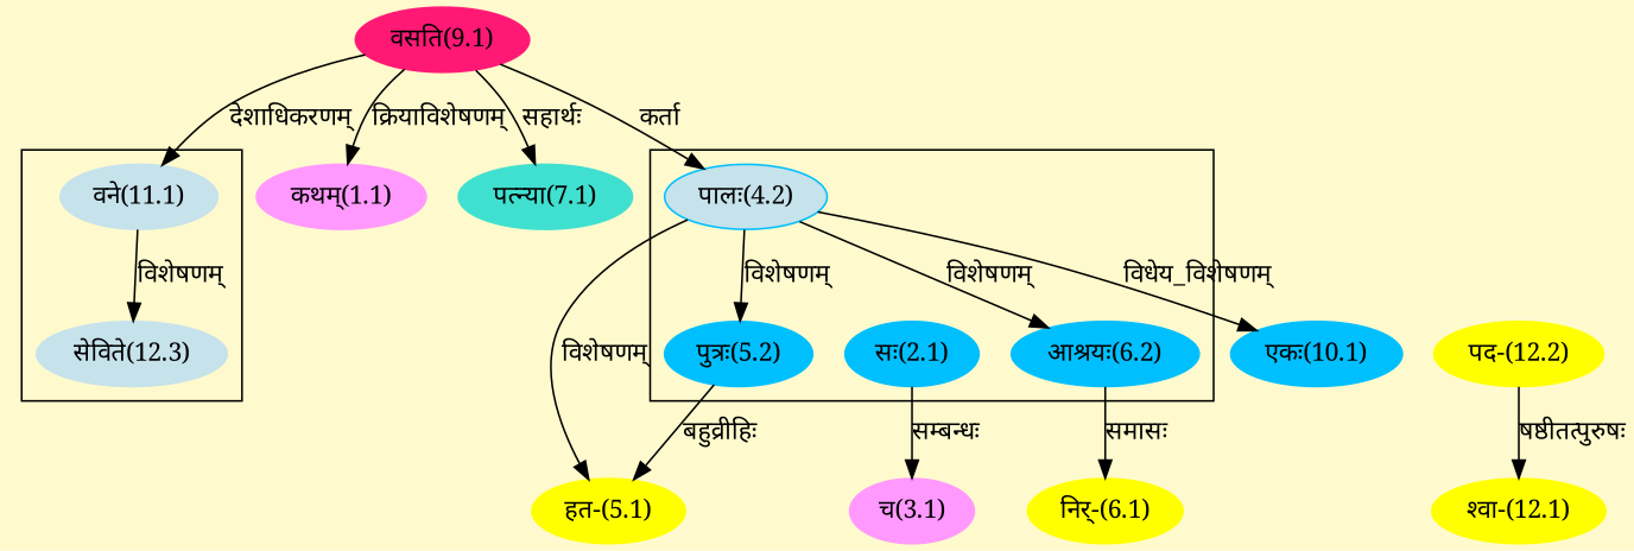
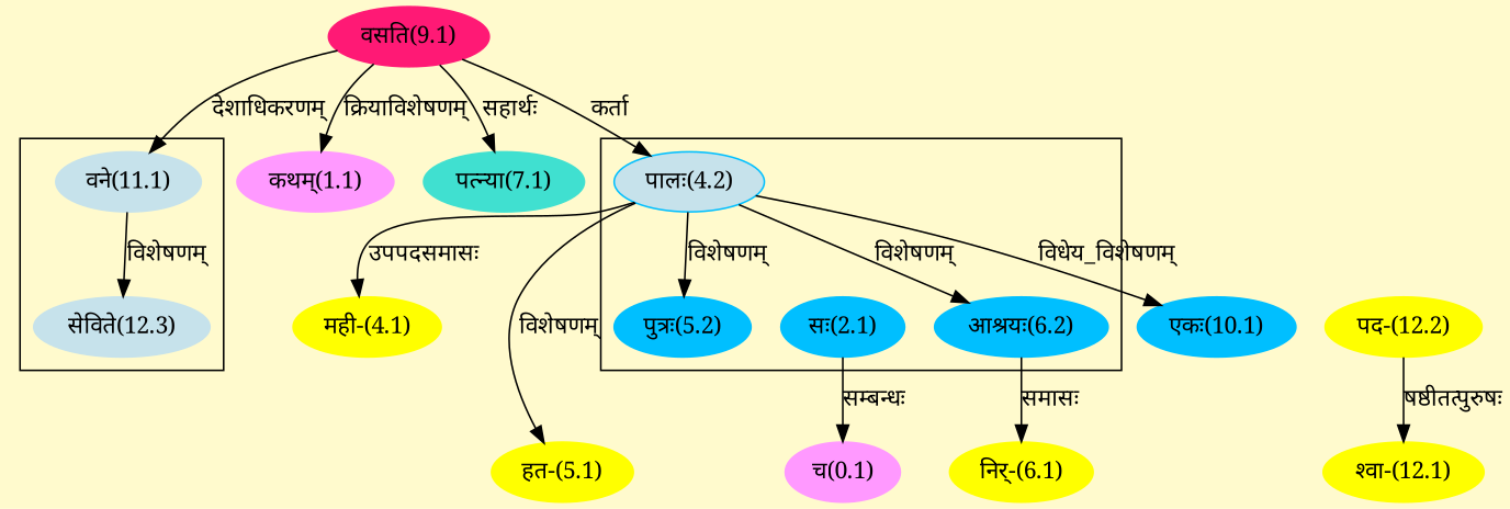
  digraph {
    bgcolor=lemonchiffon1
    compound=true
    fontname="Noto Serif"
    rankdir=BT
    node [color="#00BFFF" fontname="Noto Serif" style=filled]
    edge [dir=back fontname="Noto Serif"]
    n1 [label="सः(2.1)"]
    n2 [fillcolor="#C6E2EB" label="पालः(4.2)"]
    n3 [label="पुत्रः(5.2)"]
    n4 [label="आश्रयः(6.2)"]
    n5 [color="#C6E2EB" label="सेविते(12.3)"]
    n6 [color="#C6E2EB" label="वने(11.1)"]
    n7 [color="#FF1975" label="वसति(9.1)"]
    n8 [color="#FF99FF" label="कथम्(1.1)"]
-   n9 [color="#FF99FF" label="च(3.1)"]
+   n9 [color="#FF99FF" label="च(0.1)"]
+   n10 [color="#FFFF00" label="मही-(4.1)"]
    n11 [color="#FFFF00" label="हत-(5.1)"]
    n12 [color="#FFFF00" label="निर्-(6.1)"]
    n13 [color="#40E0D0" label="पत्न्या(7.1)"]
    n14 [label="एकः(10.1)"]
    n15 [color="#FFFF00" label="श्वा-(12.1)"]
    n16 [color="#FFFF00" label="पद-(12.2)"]
    subgraph cluster_1 {
      n1
      n2
      n3
      n4
    }
    subgraph cluster_2 {
      n5
      n6
    }
    n2 -> n7 [label="कर्ता"]
    n3 -> n2 [label="विशेषणम्"]
    n4 -> n2 [label="विशेषणम्"]
    n5 -> n6 [label="विशेषणम्"]
    n6 -> n7 [label="देशाधिकरणम्"]
    n8 -> n7 [label="क्रियाविशेषणम्"]
    n9 -> n1 [label="सम्बन्धः"]
+   n10 -> n2 [label="उपपदसमासः"]
    n11 -> n2 [label="विशेषणम्"]
-   n11 -> n3 [label="बहुव्रीहिः"]
    n12 -> n4 [label="समासः"]
    n13 -> n7 [label="सहार्थः"]
    n14 -> n2 [label="विधेय_विशेषणम्"]
    n15 -> n16 [label="षष्ठीतत्पुरुषः"]
  }
